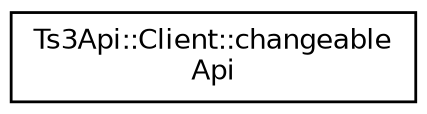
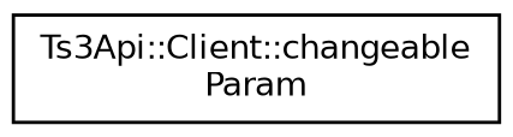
  digraph {
    rankdir=TB
-   n1 [color=black fillcolor=white fontname=Helvetica fontsize=10 height=0.2 label="Ts3Api::Client::changeable\lApi" shape=record style=filled width=0.4]
+   n1 [color=black fillcolor=white fontname=Helvetica fontsize=10 height=0.2 label="Ts3Api::Client::changeable\lParam" shape=record style=filled width=0.4]
  }
